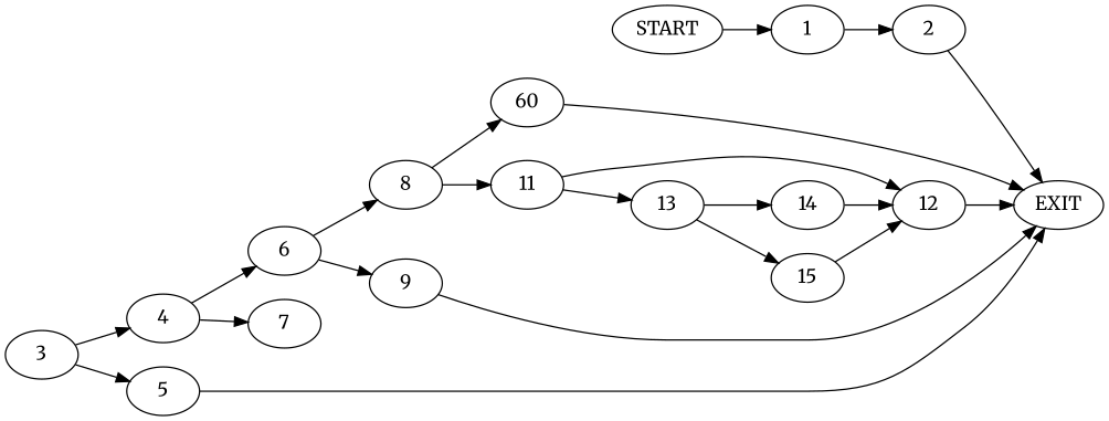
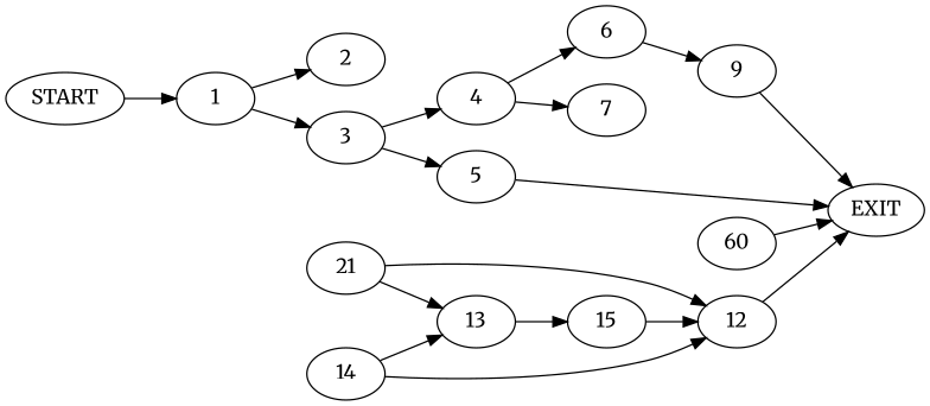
  digraph {
    fontname=Merriweather
    rankdir=LR
    node [fontname=Merriweather]
    edge [fontname=Merriweather]
    n1 [label=START]
    1
    2
    3
    n5 [label=EXIT]
    4
    5
    6
    7
-   8
    9
    n12 [label=60]
-   11
+   11 [label=21]
    12
    13
    14
    15
    n1 -> 1
    1 -> 2
-   2 -> n5
+   1 -> 3
    3 -> 4
    3 -> 5
    4 -> 6
    4 -> 7
    5 -> n5
-   6 -> 8
    6 -> 9
-   8 -> n12
-   8 -> 11
    9 -> n5
    n12 -> n5
    11 -> 12
    11 -> 13
    12 -> n5
-   13 -> 14
+   14 -> 13
    13 -> 15
    14 -> 12
    15 -> 12
  }
